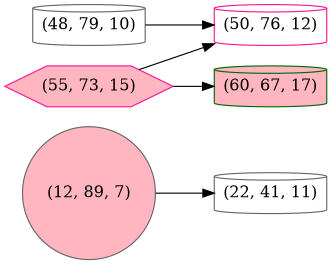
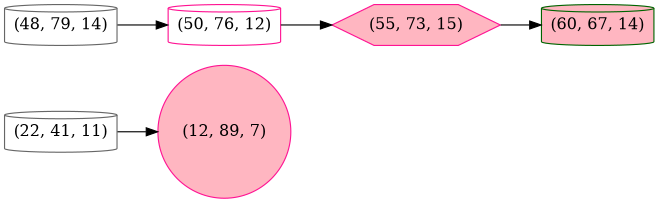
  digraph {
    rankdir=LR
    node [color=gray40 fillcolor=lightpink shape=cylinder style=filled]
-   "(12, 89, 7)" [shape=circle]
+   "(12, 89, 7)" [color=deeppink shape=circle]
    "(22, 41, 11)" [fillcolor=white]
-   "(48, 79, 10)" [fillcolor=white]
+   "(48, 79, 10)" [fillcolor=white label="(48, 79, 14)"]
    "(50, 76, 12)" [color=deeppink fillcolor=white]
    "(55, 73, 15)" [color=deeppink shape=hexagon]
-   "(60, 67, 17)" [color=darkgreen]
-   "(12, 89, 7)" -> "(22, 41, 11)"
+   "(60, 67, 17)" [color=darkgreen label="(60, 67, 14)"]
+   "(22, 41, 11)" -> "(12, 89, 7)"
    "(48, 79, 10)" -> "(50, 76, 12)"
-   "(55, 73, 15)" -> "(50, 76, 12)"
+   "(50, 76, 12)" -> "(55, 73, 15)"
    "(55, 73, 15)" -> "(60, 67, 17)"
  }
